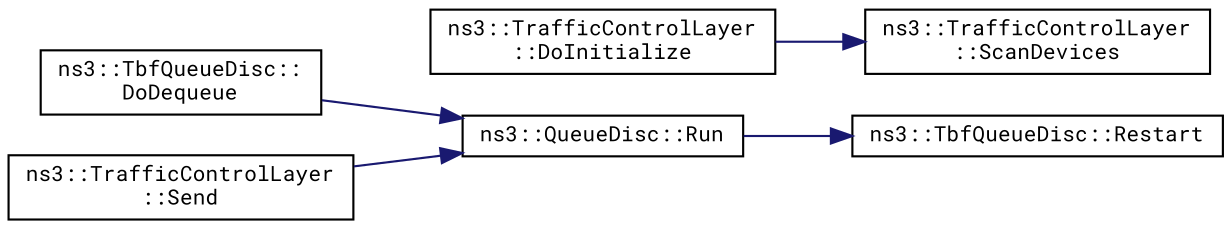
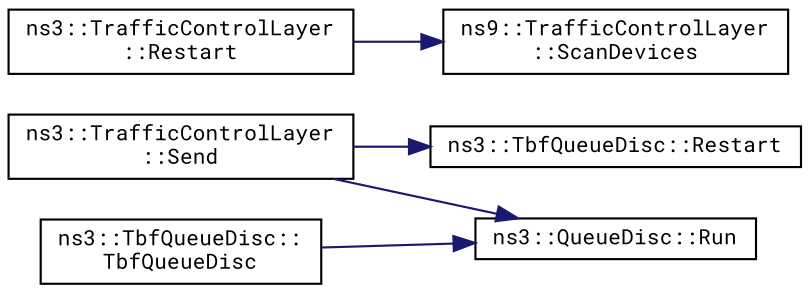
  digraph {
    fontname="Roboto Mono"
    rankdir=RL
    node [color=black fillcolor=white fontname="Roboto Mono" fontsize=10 shape=record style=filled]
    edge [color=midnightblue dir=back fontname="Roboto Mono" fontsize=10 labelfontname=Helvetica labelfontsize=10 style=solid]
    n1 [height=0.2 label="ns3::TbfQueueDisc::Restart" width=0.4]
    n2 [height=0.2 label="ns3::QueueDisc::Run" width=0.4]
-   n3 [height=0.2 label="ns3::TbfQueueDisc::\lDoDequeue" width=0.4]
+   n3 [height=0.2 label="ns3::TbfQueueDisc::\lTbfQueueDisc" width=0.4]
    n4 [height=0.2 label="ns3::TrafficControlLayer\l::Send" width=0.4]
-   n5 [height=0.2 label="ns3::TrafficControlLayer\l::ScanDevices" width=0.4]
-   n6 [height=0.2 label="ns3::TrafficControlLayer\l::DoInitialize" width=0.4]
-   n1 -> n2
+   n5 [height=0.2 label="ns9::TrafficControlLayer\l::ScanDevices" width=0.4]
+   n6 [height=0.2 label="ns3::TrafficControlLayer\l::Restart" width=0.4]
+   n1 -> n4
    n2 -> n3
    n2 -> n4
    n5 -> n6
  }
